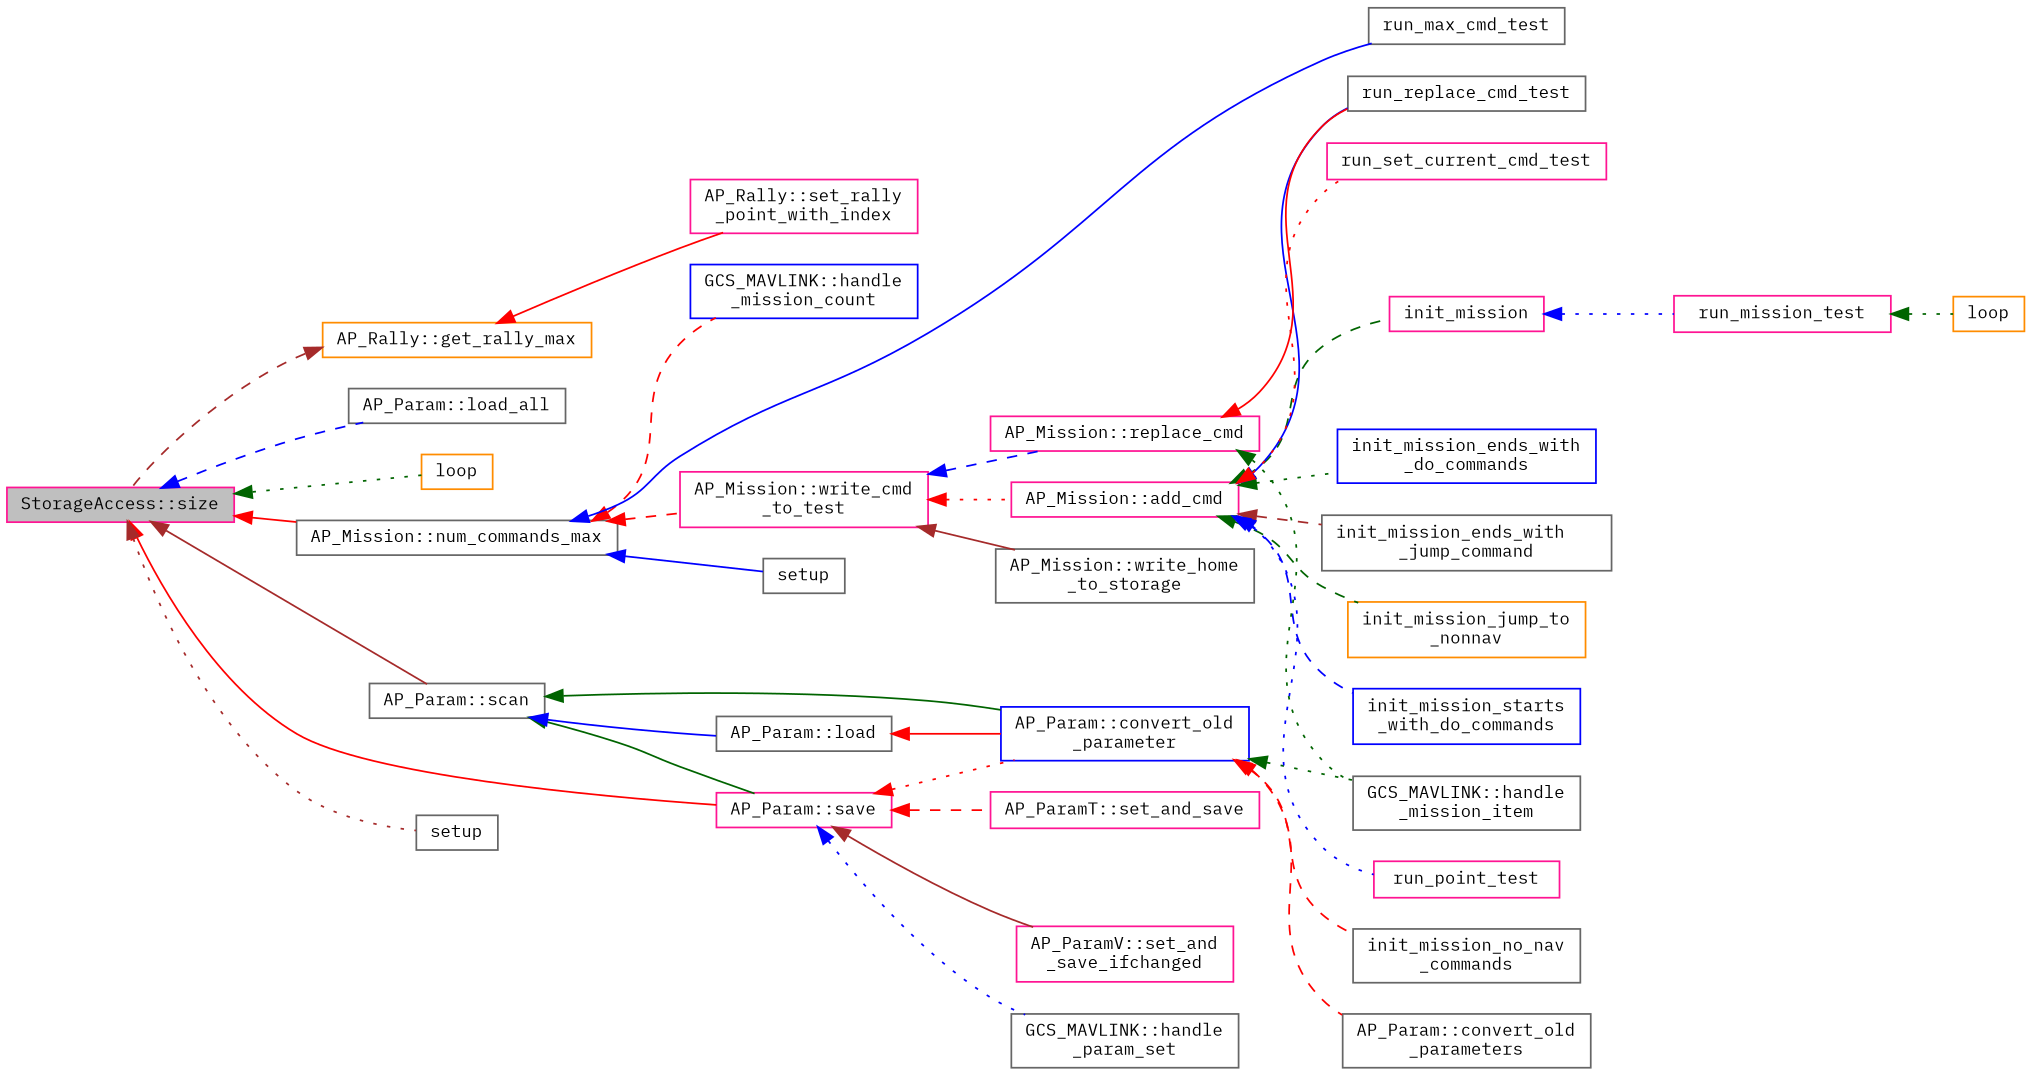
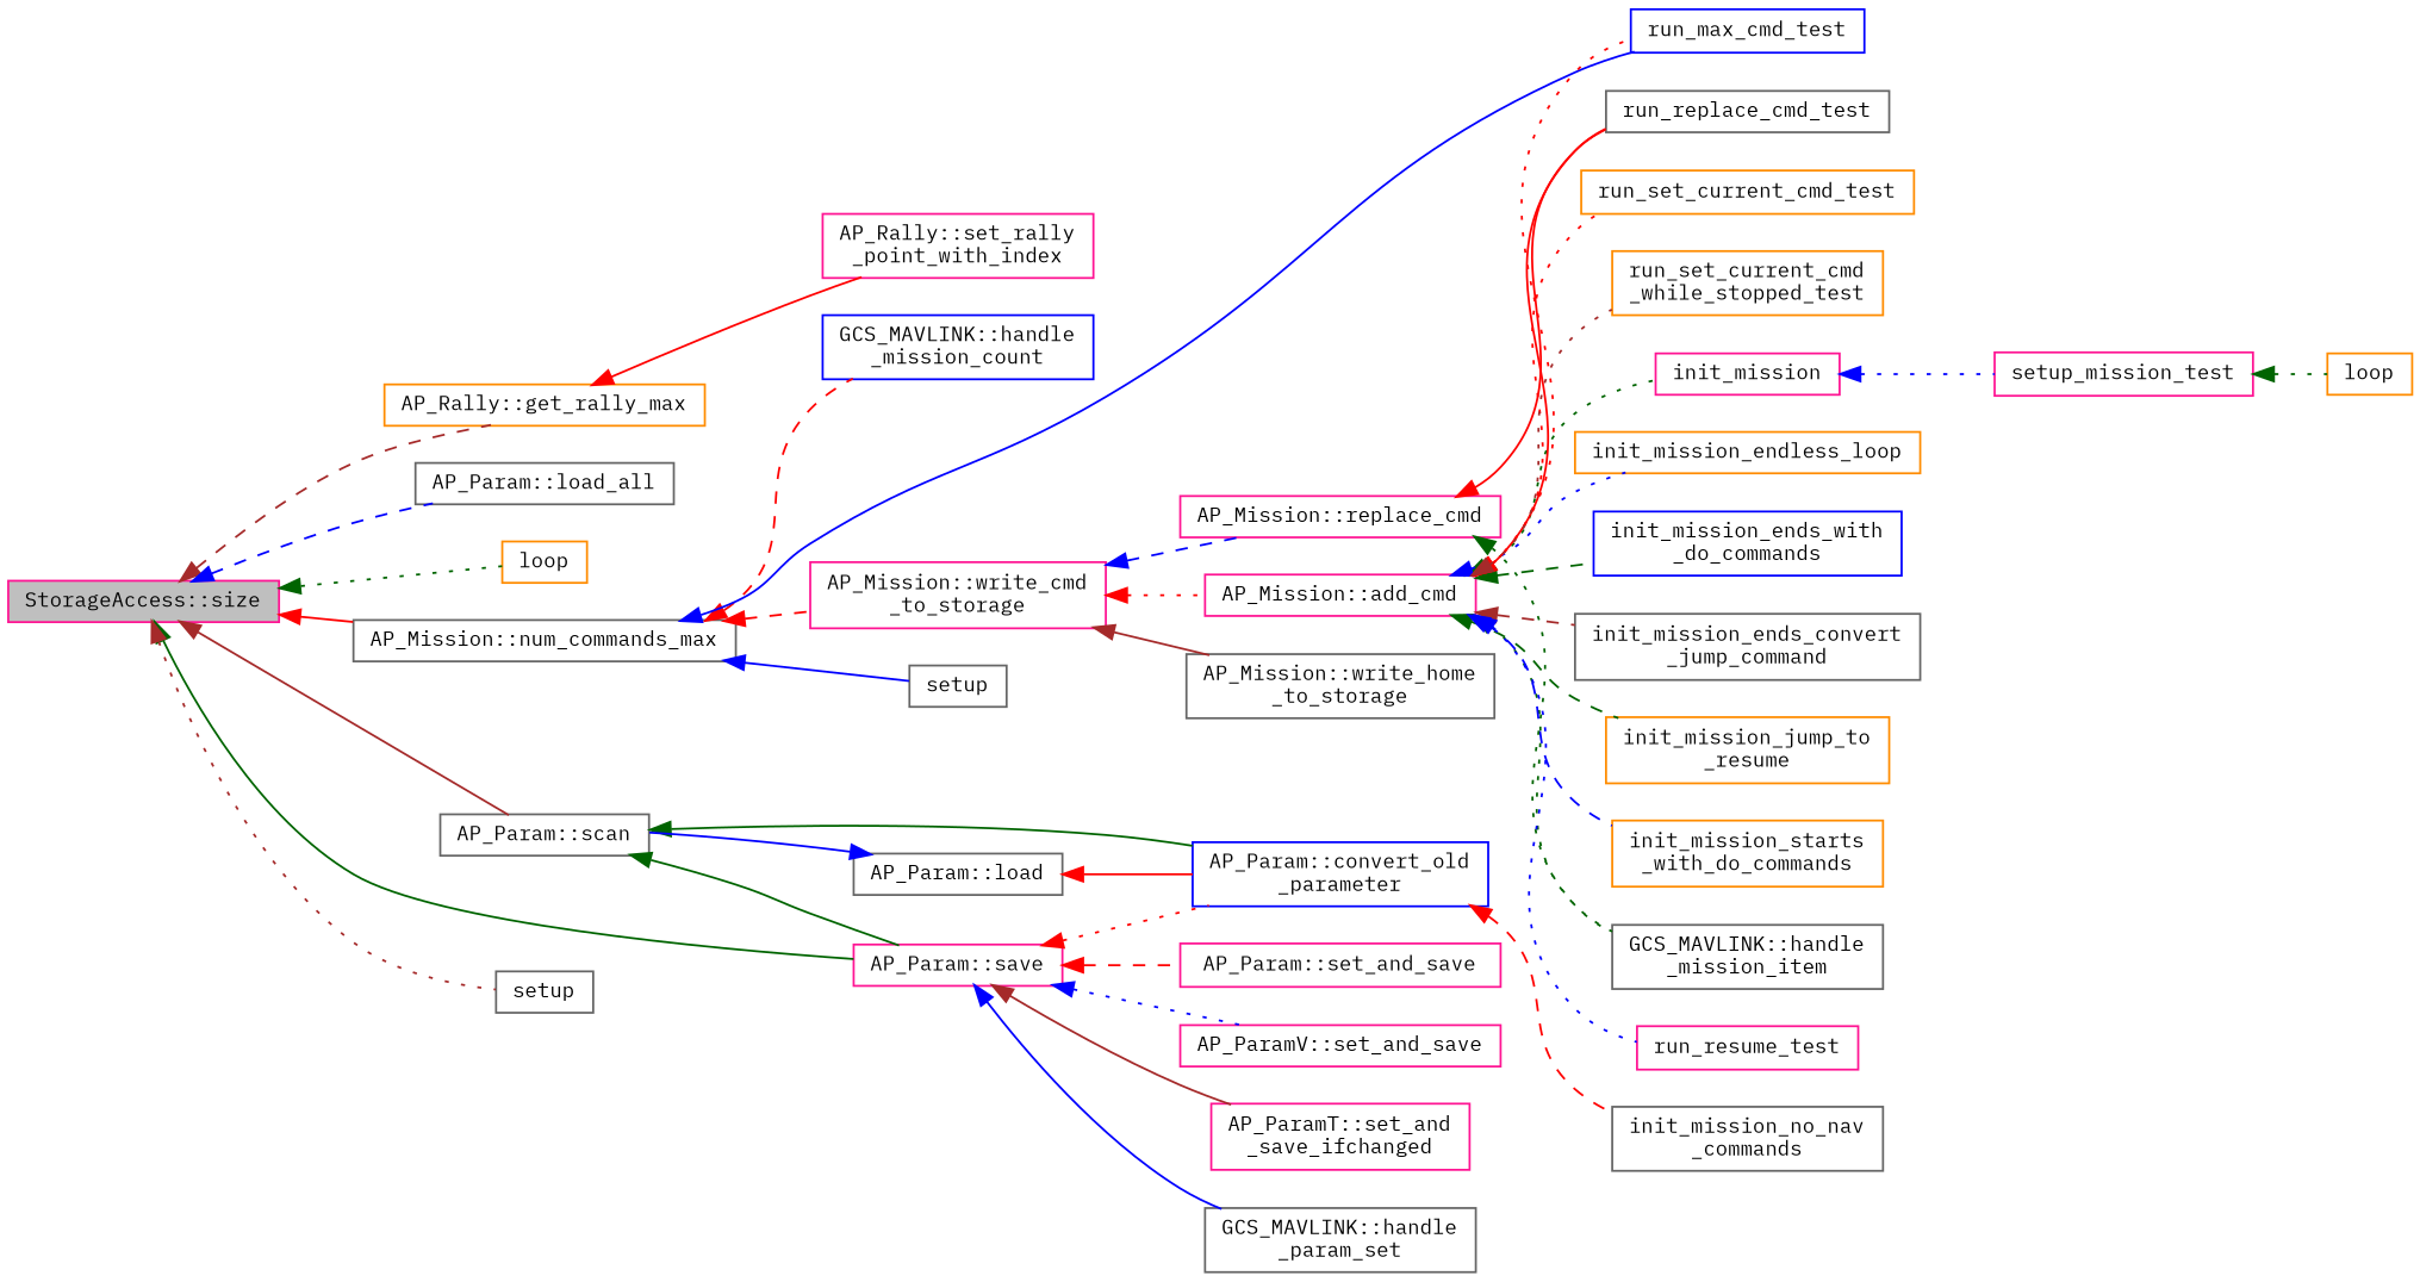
  digraph {
    fontname="IBM Plex Mono"
    rankdir=LR
    node [color=gray40 fillcolor=white fontname="IBM Plex Mono" fontsize=10 shape=record style=filled]
    edge [color=red dir=back fontname="IBM Plex Mono" fontsize=10 labelfontname=Helvetica labelfontsize=10 style=dotted]
    n1 [color=deeppink fillcolor=grey75 fontcolor=black height=0.2 label="StorageAccess::size" width=0.4]
    n2 [color=darkorange height=0.2 label="AP_Rally::get_rally_max" width=0.4]
    n3 [height=0.2 label="AP_Param::load_all" width=0.4]
    n4 [color=darkorange height=0.2 label=loop width=0.4]
    n5 [height=0.2 label="AP_Mission::num_commands_max" width=0.4]
    n6 [color=deeppink height=0.2 label="AP_Param::save" width=0.4]
    n7 [height=0.2 label="AP_Param::scan" width=0.4]
    n8 [height=0.2 label=setup width=0.4]
    n9 [color=deeppink height=0.2 label="AP_Rally::set_rally\l_point_with_index" width=0.4]
    n10 [color=blue height=0.2 label="GCS_MAVLINK::handle\l_mission_count" width=0.4]
-   n11 [height=0.2 label=run_max_cmd_test width=0.4]
+   n11 [color=blue height=0.2 label=run_max_cmd_test width=0.4]
    n12 [height=0.2 label=setup width=0.4]
-   n13 [color=deeppink height=0.2 label="AP_Mission::write_cmd\l_to_test" width=0.4]
+   n13 [color=deeppink height=0.2 label="AP_Mission::write_cmd\l_to_storage" width=0.4]
    n14 [color=blue height=0.2 label="AP_Param::convert_old\l_parameter" width=0.4]
    n15 [height=0.2 label="GCS_MAVLINK::handle\l_param_set" width=0.4]
-   n16 [color=deeppink height=0.2 label="AP_ParamT::set_and_save" width=0.4]
-   n18 [color=deeppink height=0.2 label="AP_ParamV::set_and\l_save_ifchanged" width=0.4]
+   n16 [color=deeppink height=0.2 label="AP_Param::set_and_save" width=0.4]
+   n17 [color=deeppink height=0.2 label="AP_ParamV::set_and_save" width=0.4]
+   n18 [color=deeppink height=0.2 label="AP_ParamT::set_and\l_save_ifchanged" width=0.4]
    n19 [height=0.2 label="AP_Param::load" width=0.4]
    n20 [color=deeppink height=0.2 label="AP_Mission::add_cmd" width=0.4]
    n21 [color=deeppink height=0.2 label="AP_Mission::replace_cmd" width=0.4]
    n22 [height=0.2 label="AP_Mission::write_home\l_to_storage" width=0.4]
    n23 [height=0.2 label="GCS_MAVLINK::handle\l_mission_item" width=0.4]
    n24 [color=deeppink height=0.2 label=init_mission width=0.4]
+   n25 [color=darkorange height=0.2 label=init_mission_endless_loop width=0.4]
    n26 [color=blue height=0.2 label="init_mission_ends_with\l_do_commands" width=0.4]
-   n27 [height=0.2 label="init_mission_ends_with\l_jump_command" width=0.4]
-   n28 [color=darkorange height=0.2 label="init_mission_jump_to\l_nonnav" width=0.4]
-   n29 [color=blue height=0.2 label="init_mission_starts\l_with_do_commands" width=0.4]
+   n27 [height=0.2 label="init_mission_ends_convert\l_jump_command" width=0.4]
+   n28 [color=darkorange height=0.2 label="init_mission_jump_to\l_resume" width=0.4]
+   n29 [color=darkorange height=0.2 label="init_mission_starts\l_with_do_commands" width=0.4]
    n30 [height=0.2 label=run_replace_cmd_test width=0.4]
-   n31 [color=deeppink height=0.2 label=run_point_test width=0.4]
-   n32 [color=deeppink height=0.2 label=run_set_current_cmd_test width=0.4]
-   n34 [color=deeppink height=0.2 label=run_mission_test width=0.4]
+   n31 [color=deeppink height=0.2 label=run_resume_test width=0.4]
+   n32 [color=darkorange height=0.2 label=run_set_current_cmd_test width=0.4]
+   n33 [color=darkorange height=0.2 label="run_set_current_cmd\l_while_stopped_test" width=0.4]
+   n34 [color=deeppink height=0.2 label=setup_mission_test width=0.4]
    n35 [height=0.2 label="init_mission_no_nav\l_commands" width=0.4]
    n36 [color=darkorange height=0.2 label=loop width=0.4]
-   n37 [height=0.2 label="AP_Param::convert_old\l_parameters" width=0.4]
-   n2 -> n1 [color=brown style=dashed]
+   n1 -> n2 [color=brown style=dashed]
    n1 -> n3 [color=blue style=dashed]
    n1 -> n4 [color=darkgreen]
    n1 -> n5 [style=solid]
-   n1 -> n6 [style=solid]
+   n1 -> n6 [color=darkgreen style=solid]
    n1 -> n7 [color=brown style=solid]
    n1 -> n8 [color=brown]
    n2 -> n9 [style=solid]
    n5 -> n10 [style=dashed]
    n5 -> n11 [color=blue style=solid]
    n5 -> n12 [color=blue style=solid]
    n5 -> n13 [style=dashed]
    n6 -> n14
-   n6 -> n15 [color=blue]
+   n6 -> n15 [color=blue style=solid]
    n6 -> n16 [style=dashed]
+   n6 -> n17 [color=blue]
    n6 -> n18 [color=brown style=solid]
    n7 -> n6 [color=darkgreen style=solid]
    n7 -> n14 [color=darkgreen style=solid]
-   n7 -> n19 [color=blue style=solid]
+   n19 -> n7 [color=blue style=solid]
    n13 -> n20
    n13 -> n21 [color=blue style=dashed]
    n13 -> n22 [color=brown style=solid]
    n14 -> n35 [style=dashed]
-   n14 -> n37 [style=dashed]
    n19 -> n14 [style=solid]
-   n14 -> n23 [color=darkgreen]
-   n20 -> n24 [color=darkgreen style=dashed]
-   n20 -> n26 [color=darkgreen]
+   n20 -> n11
+   n20 -> n23 [color=darkgreen]
+   n20 -> n24 [color=darkgreen]
+   n20 -> n25 [color=blue]
+   n20 -> n26 [color=darkgreen style=dashed]
    n20 -> n27 [color=brown style=dashed]
    n20 -> n28 [color=darkgreen style=dashed]
    n20 -> n29 [color=blue style=dashed]
-   n20 -> n30 [color=blue style=solid]
+   n20 -> n30 [style=solid]
    n20 -> n31 [color=blue]
    n20 -> n32
+   n20 -> n33 [color=brown]
    n21 -> n23 [color=darkgreen]
    n21 -> n30 [style=solid]
    n24 -> n34 [color=blue]
    n34 -> n36 [color=darkgreen]
  }
